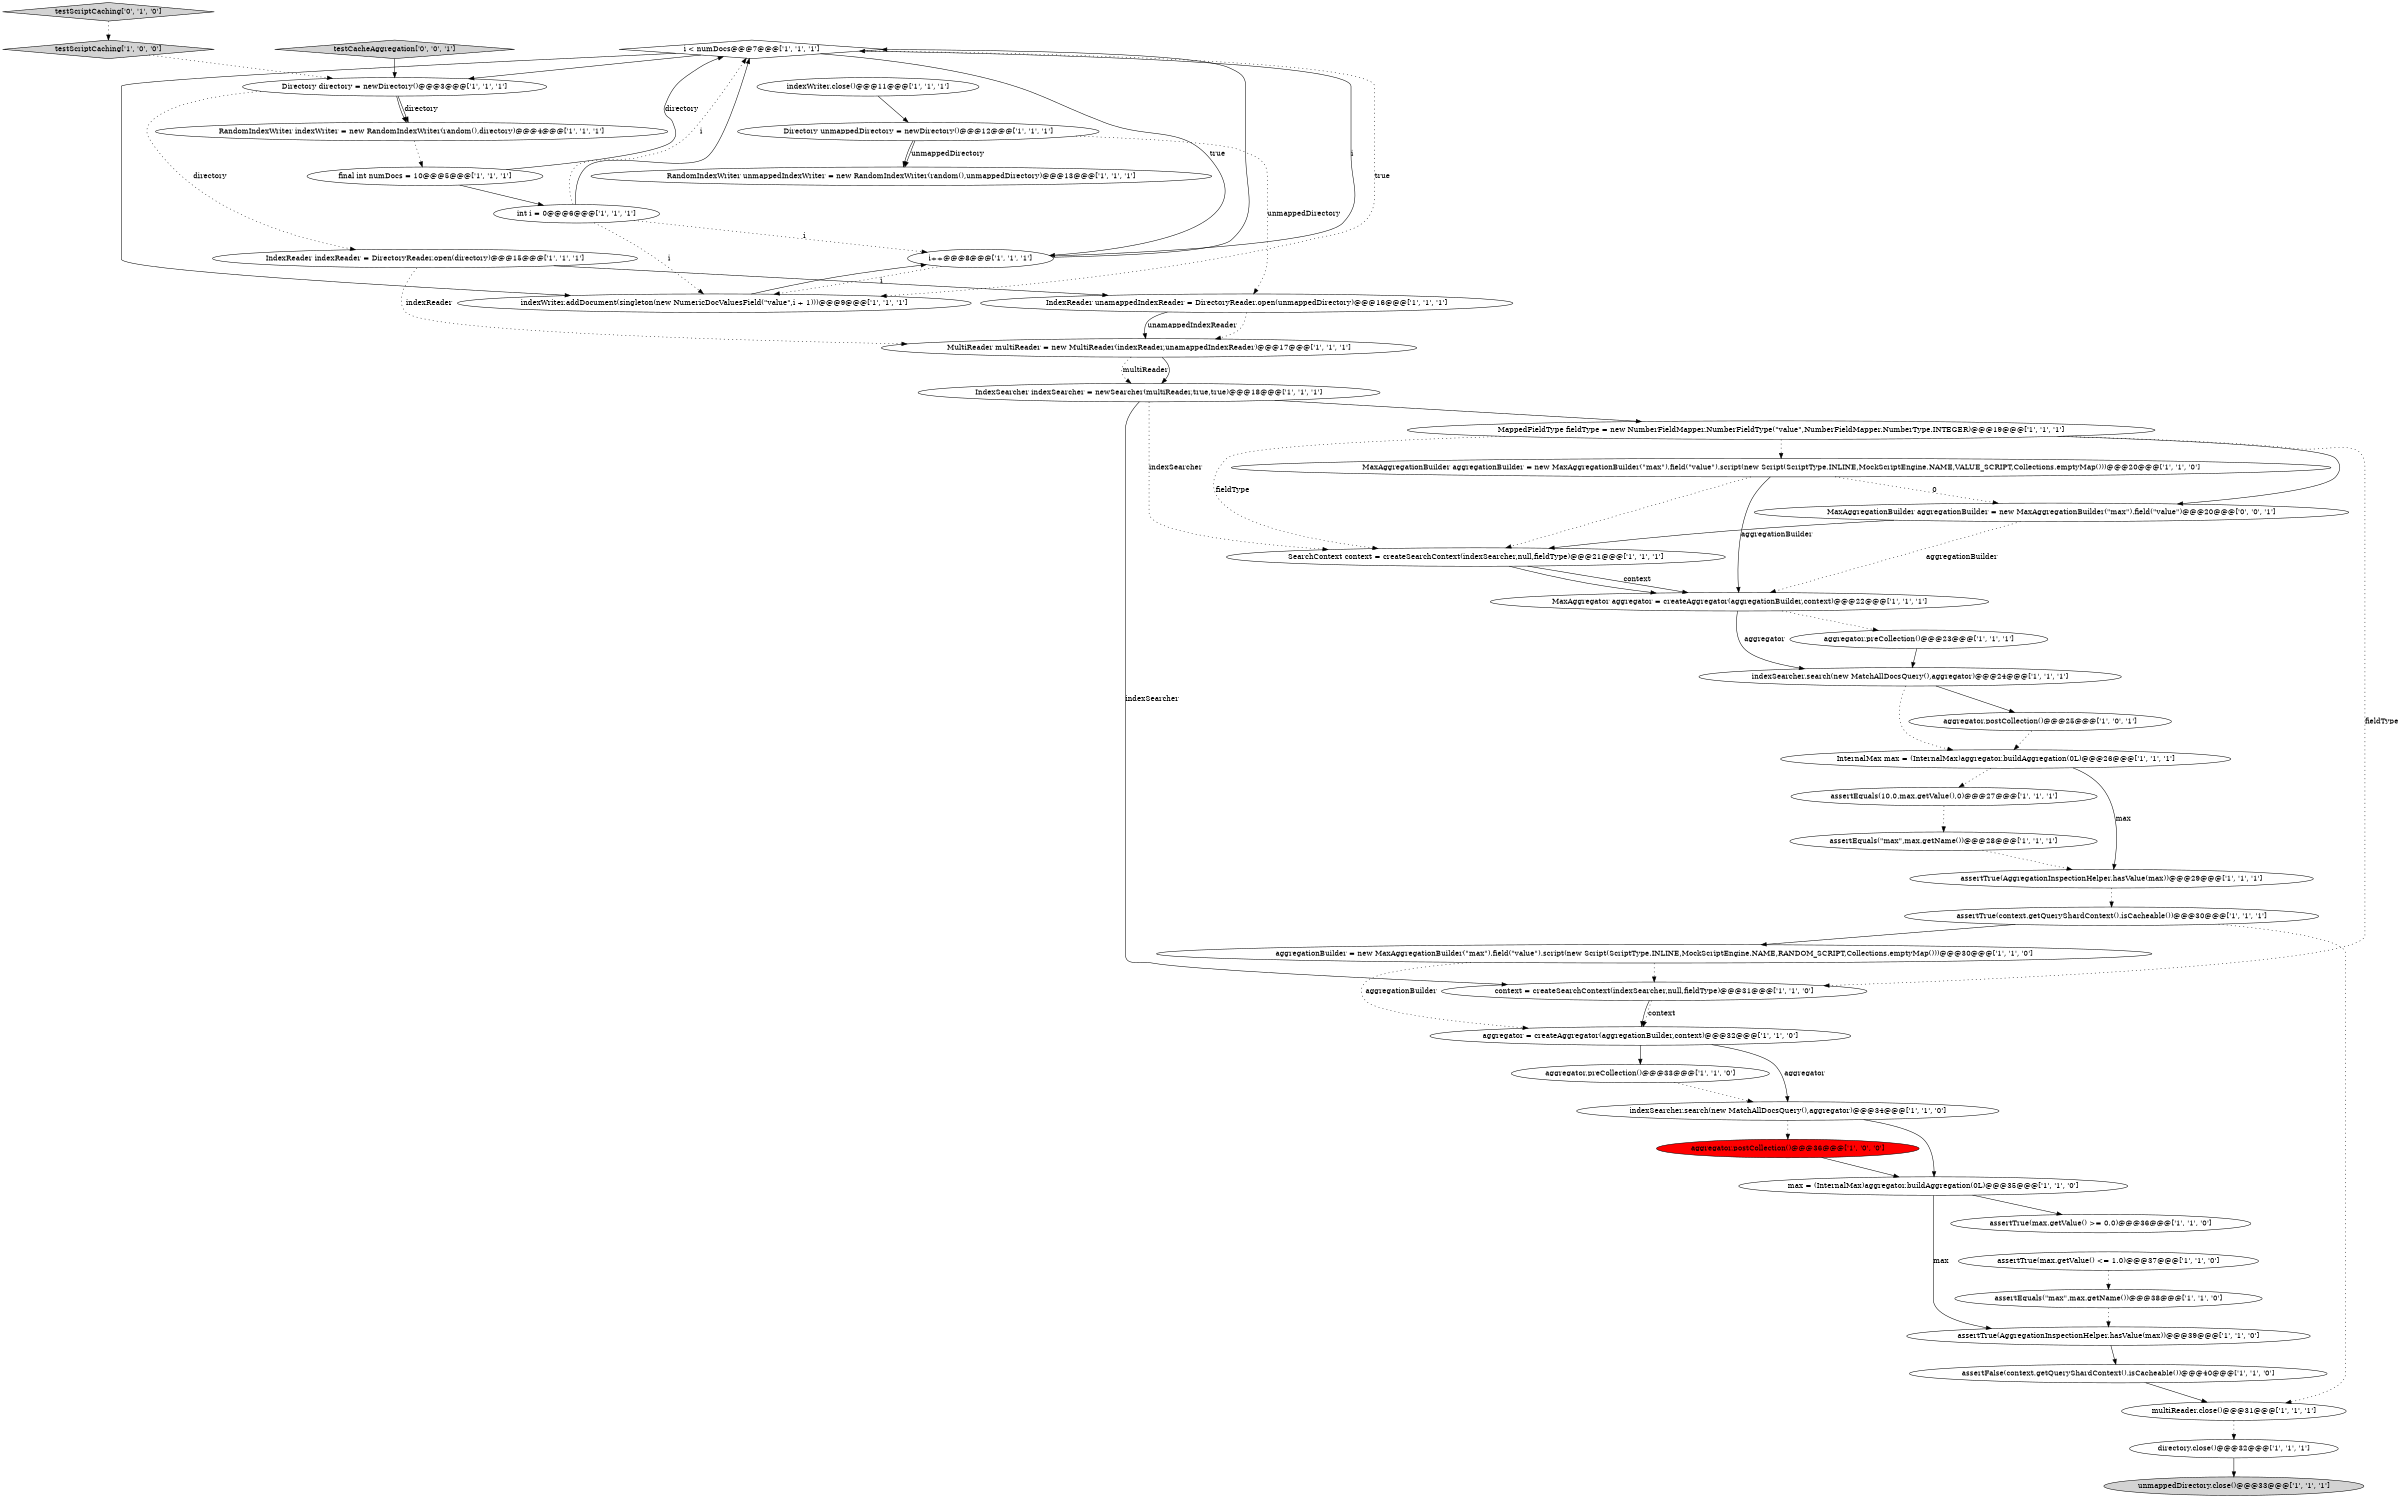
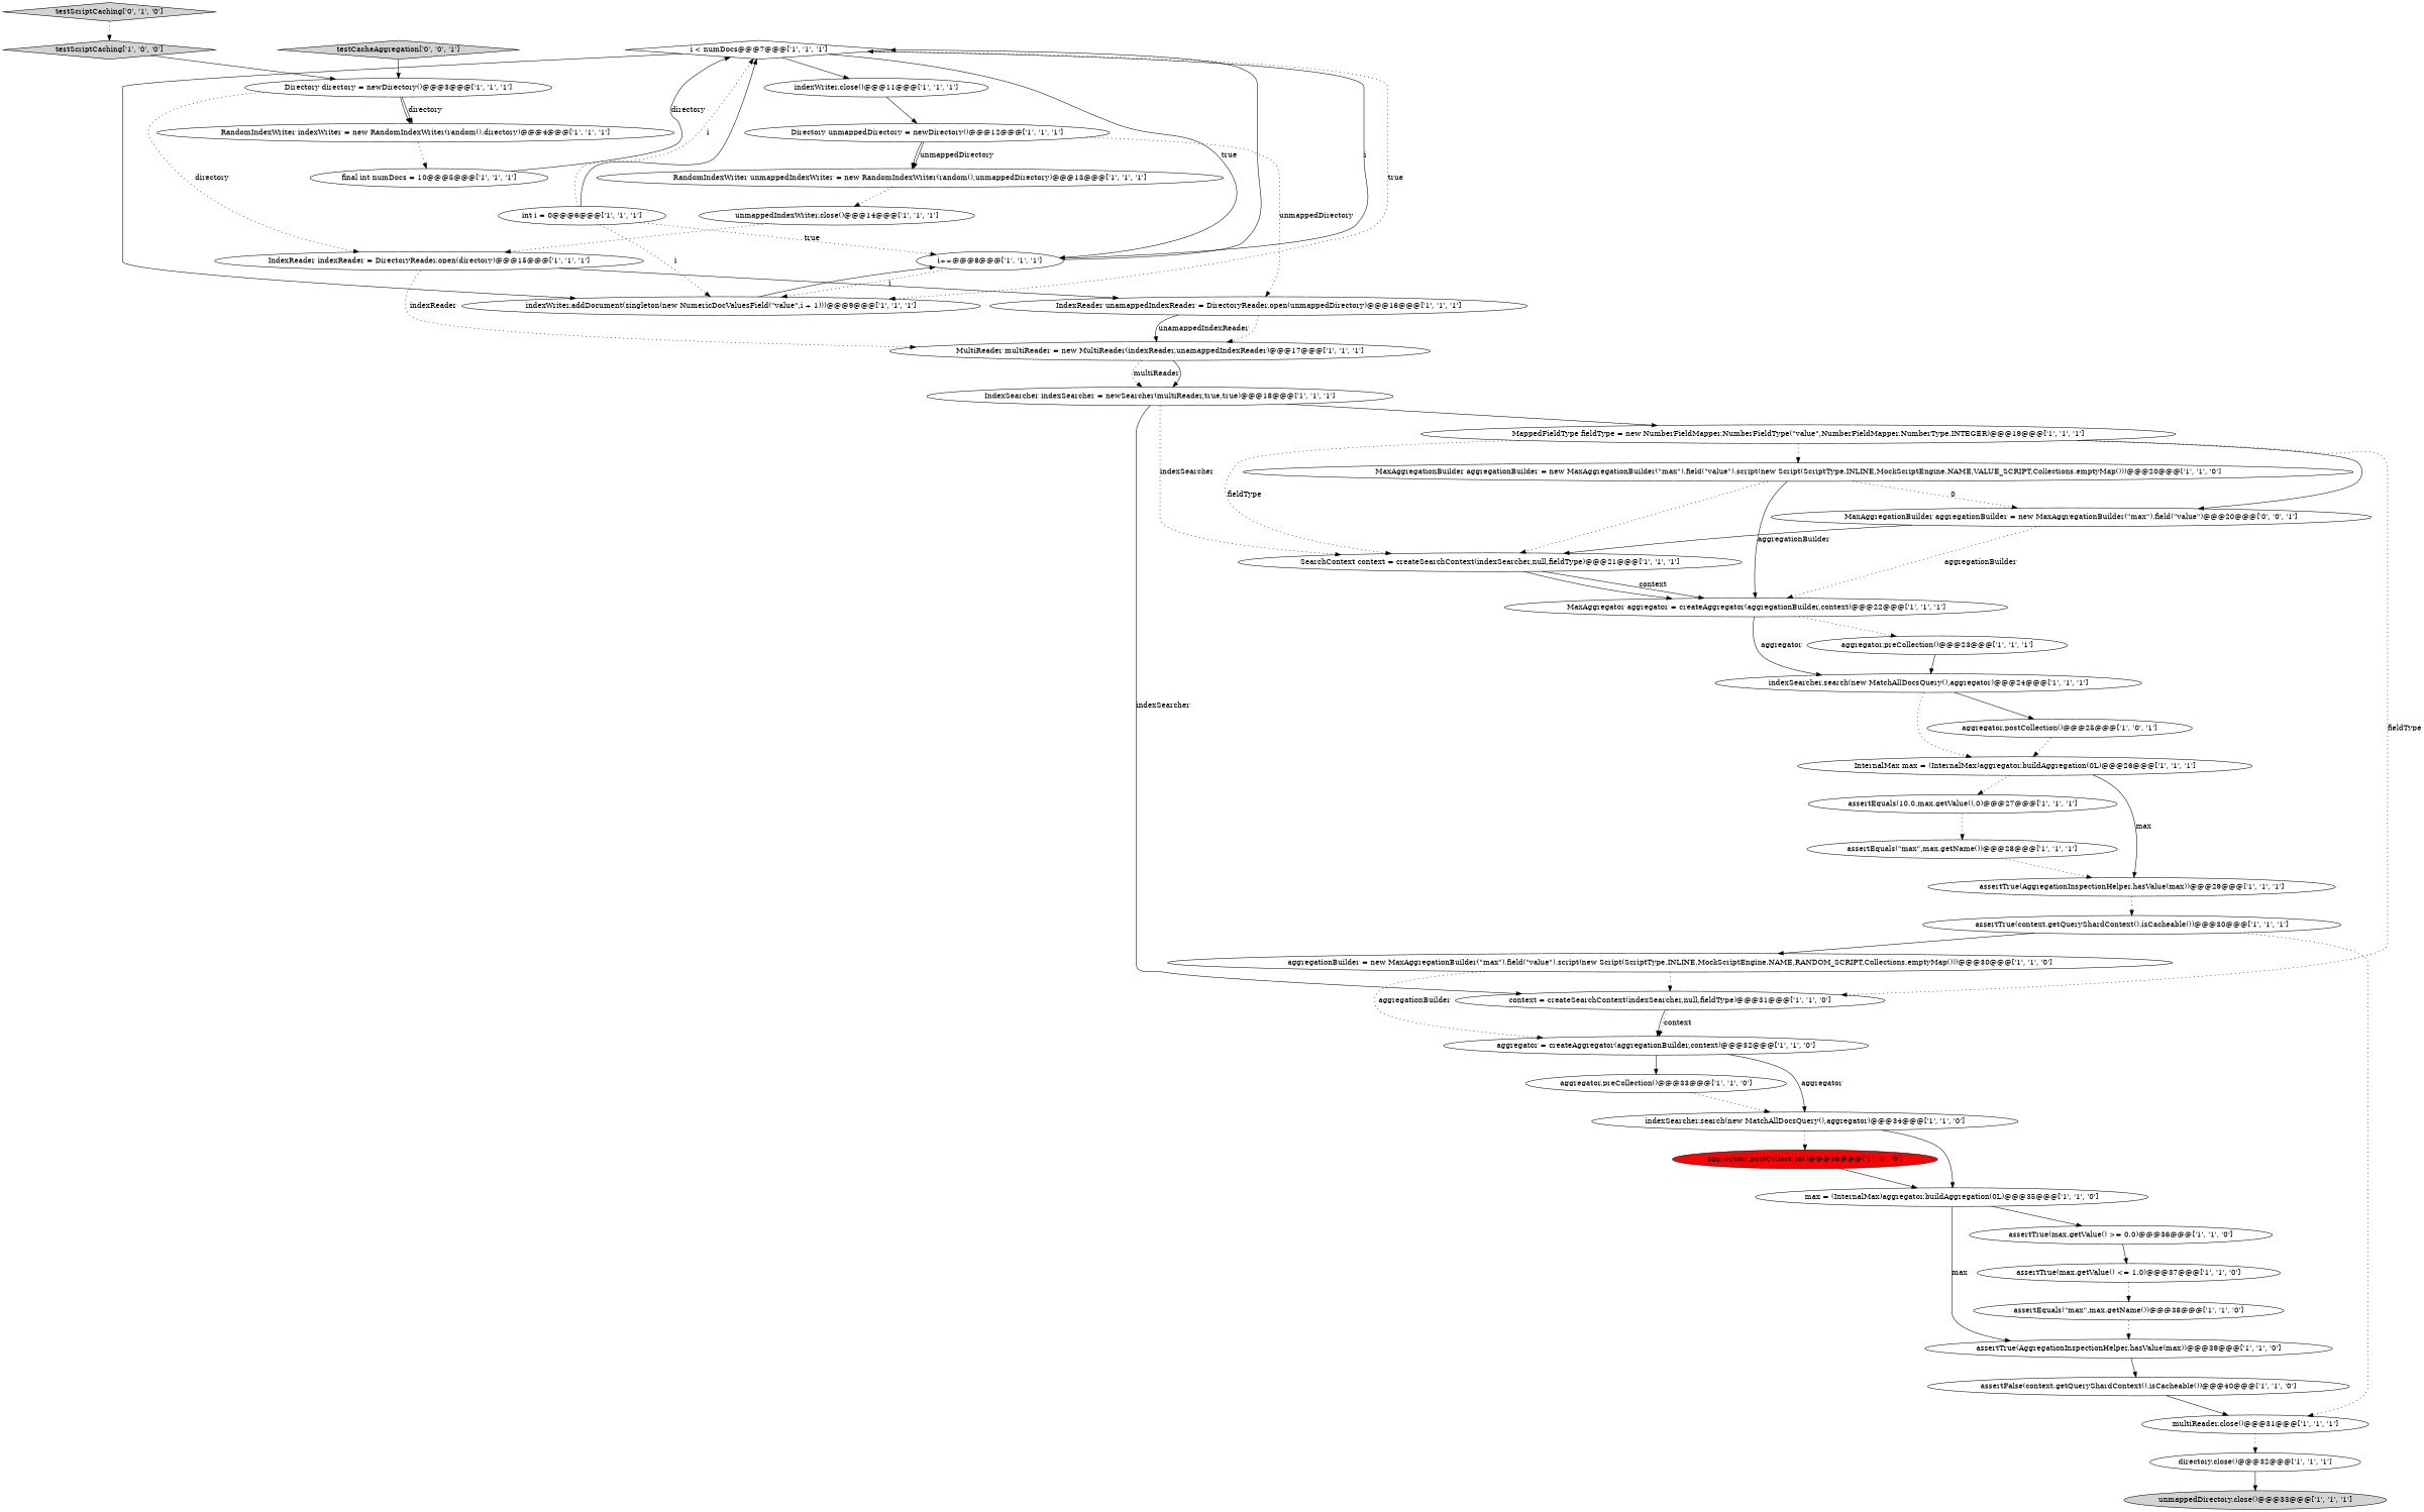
  digraph {
    node [fillcolor=white shape=ellipse style=filled]
    edge [style=solid]
    n1 [label="SearchContext context = createSearchContext(indexSearcher,null,fieldType)@@@21@@@['1', '1', '1']"]
    n2 [label="MaxAggregator aggregator = createAggregator(aggregationBuilder,context)@@@22@@@['1', '1', '1']"]
    n3 [label="aggregator.preCollection()@@@23@@@['1', '1', '1']"]
    n4 [label="indexSearcher.search(new MatchAllDocsQuery(),aggregator)@@@24@@@['1', '1', '1']"]
+   n5 [label="unmappedIndexWriter.close()@@@14@@@['1', '1', '1']"]
    n6 [label="IndexReader indexReader = DirectoryReader.open(directory)@@@15@@@['1', '1', '1']"]
    n7 [label="IndexReader unamappedIndexReader = DirectoryReader.open(unmappedDirectory)@@@16@@@['1', '1', '1']"]
    n8 [label="MultiReader multiReader = new MultiReader(indexReader,unamappedIndexReader)@@@17@@@['1', '1', '1']"]
    n9 [label="Directory unmappedDirectory = newDirectory()@@@12@@@['1', '1', '1']"]
    n10 [label="RandomIndexWriter unmappedIndexWriter = new RandomIndexWriter(random(),unmappedDirectory)@@@13@@@['1', '1', '1']"]
    n11 [label="i++@@@8@@@['1', '1', '1']"]
    n12 [label="indexWriter.addDocument(singleton(new NumericDocValuesField(\"value\",i + 1)))@@@9@@@['1', '1', '1']"]
    n13 [label="i < numDocs@@@7@@@['1', '1', '1']" shape=diamond]
    n14 [label="indexWriter.close()@@@11@@@['1', '1', '1']"]
    n15 [label="assertFalse(context.getQueryShardContext().isCacheable())@@@40@@@['1', '1', '0']"]
    n16 [label="multiReader.close()@@@31@@@['1', '1', '1']"]
    n17 [label="directory.close()@@@32@@@['1', '1', '1']"]
    n18 [label="assertTrue(max.getValue() >= 0.0)@@@36@@@['1', '1', '0']"]
    n19 [label="assertTrue(max.getValue() <= 1.0)@@@37@@@['1', '1', '0']"]
    n20 [label="assertEquals(\"max\",max.getName())@@@38@@@['1', '1', '0']"]
    n21 [fillcolor=lightgray label="unmappedDirectory.close()@@@33@@@['1', '1', '1']"]
    n22 [label="MaxAggregationBuilder aggregationBuilder = new MaxAggregationBuilder(\"max\").field(\"value\").script(new Script(ScriptType.INLINE,MockScriptEngine.NAME,VALUE_SCRIPT,Collections.emptyMap()))@@@20@@@['1', '1', '0']"]
    n23 [label="MaxAggregationBuilder aggregationBuilder = new MaxAggregationBuilder(\"max\").field(\"value\")@@@20@@@['0', '0', '1']"]
    n24 [label="context = createSearchContext(indexSearcher,null,fieldType)@@@31@@@['1', '1', '0']"]
    n25 [label="aggregator = createAggregator(aggregationBuilder,context)@@@32@@@['1', '1', '0']"]
    n26 [label="indexSearcher.search(new MatchAllDocsQuery(),aggregator)@@@34@@@['1', '1', '0']"]
    n27 [label="aggregator.preCollection()@@@33@@@['1', '1', '0']"]
    n28 [label="assertEquals(\"max\",max.getName())@@@28@@@['1', '1', '1']"]
    n29 [label="assertTrue(AggregationInspectionHelper.hasValue(max))@@@29@@@['1', '1', '1']"]
    n30 [label="assertTrue(context.getQueryShardContext().isCacheable())@@@30@@@['1', '1', '1']"]
    n31 [label="assertTrue(AggregationInspectionHelper.hasValue(max))@@@39@@@['1', '1', '0']"]
    n32 [label="max = (InternalMax)aggregator.buildAggregation(0L)@@@35@@@['1', '1', '0']"]
    n33 [fillcolor=red label="aggregator.postCollection()@@@36@@@['1', '0', '0']"]
    n34 [label="aggregationBuilder = new MaxAggregationBuilder(\"max\").field(\"value\").script(new Script(ScriptType.INLINE,MockScriptEngine.NAME,RANDOM_SCRIPT,Collections.emptyMap()))@@@30@@@['1', '1', '0']"]
    n35 [label="IndexSearcher indexSearcher = newSearcher(multiReader,true,true)@@@18@@@['1', '1', '1']"]
    n36 [label="MappedFieldType fieldType = new NumberFieldMapper.NumberFieldType(\"value\",NumberFieldMapper.NumberType.INTEGER)@@@19@@@['1', '1', '1']"]
    n37 [label="aggregator.postCollection()@@@25@@@['1', '0', '1']"]
    n38 [label="InternalMax max = (InternalMax)aggregator.buildAggregation(0L)@@@26@@@['1', '1', '1']"]
    n39 [fillcolor=lightgray label="testScriptCaching['1', '0', '0']" shape=diamond]
    n40 [label="Directory directory = newDirectory()@@@3@@@['1', '1', '1']"]
    n41 [label="RandomIndexWriter indexWriter = new RandomIndexWriter(random(),directory)@@@4@@@['1', '1', '1']"]
    n42 [label="final int numDocs = 10@@@5@@@['1', '1', '1']"]
    n43 [label="int i = 0@@@6@@@['1', '1', '1']"]
    n44 [fillcolor=lightgray label="testScriptCaching['0', '1', '0']" shape=diamond]
    n45 [fillcolor=lightgray label="testCacheAggregation['0', '0', '1']" shape=diamond]
    n46 [label="assertEquals(10.0,max.getValue(),0)@@@27@@@['1', '1', '1']"]
    n1 -> n2
    n1 -> n2 [label=context]
    n2 -> n3 [style=dotted]
    n2 -> n4 [label=aggregator]
    n3 -> n4
    n4 -> n37
    n4 -> n38 [style=dotted]
+   n5 -> n6 [style=dotted]
    n6 -> n7
    n6 -> n8 [label=indexReader style=dotted]
    n7 -> n8 [style=dotted]
    n7 -> n8 [label=unamappedIndexReader]
    n8 -> n35 [label=multiReader style=dotted]
    n8 -> n35
    n9 -> n7 [label=unmappedDirectory style=dotted]
    n9 -> n10 [label=unmappedDirectory]
    n9 -> n10
+   n10 -> n5 [style=dotted]
    n11 -> n12 [label=i style=dotted]
    n11 -> n13
    n11 -> n13 [label=i]
    n12 -> n11
    n13 -> n11 [label=true]
    n13 -> n12 [label=true style=dotted]
    n13 -> n12
-   n13 -> n40
+   n13 -> n14
    n14 -> n9
    n15 -> n16
    n16 -> n17 [style=dotted]
    n17 -> n21
+   n18 -> n19
    n19 -> n20 [style=dotted]
    n20 -> n31 [style=dotted]
    n22 -> n1 [style=dotted]
    n22 -> n2 [label=aggregationBuilder]
    n22 -> n23 [label=0 style=dotted]
    n23 -> n1
    n23 -> n2 [label=aggregationBuilder style=dotted]
    n24 -> n25 [label=context style=dotted]
    n24 -> n25
    n25 -> n26 [label=aggregator]
    n25 -> n27
    n26 -> n32
    n26 -> n33 [style=dotted]
    n27 -> n26 [style=dotted]
    n28 -> n29 [style=dotted]
    n29 -> n30 [style=dotted]
    n30 -> n16 [style=dotted]
    n30 -> n34
    n31 -> n15
    n32 -> n18
    n32 -> n31 [label=max]
    n33 -> n32
    n34 -> n24 [style=dotted]
    n34 -> n25 [label=aggregationBuilder style=dotted]
    n35 -> n1 [label=indexSearcher style=dotted]
    n35 -> n24 [label=indexSearcher]
    n35 -> n36
    n36 -> n1 [label=fieldType style=dotted]
    n36 -> n22 [style=dotted]
    n36 -> n23
    n36 -> n24 [label=fieldType style=dotted]
    n37 -> n38 [style=dotted]
    n38 -> n29 [label=max]
    n38 -> n46 [style=dotted]
-   n39 -> n40 [style=dotted]
+   n39 -> n40
    n40 -> n6 [label=directory style=dotted]
    n40 -> n41 [label=directory]
    n40 -> n41
    n41 -> n42 [style=dotted]
    n42 -> n13 [label=directory]
-   n42 -> n43
-   n43 -> n11 [label=i style=dotted]
+   n43 -> n11 [label=true style=dotted]
    n43 -> n12 [label=i style=dotted]
    n43 -> n13
    n43 -> n13 [label=i style=dotted]
    n44 -> n39 [style=dotted]
    n45 -> n40
    n46 -> n28 [style=dotted]
  }
